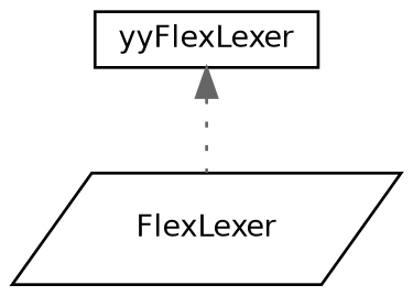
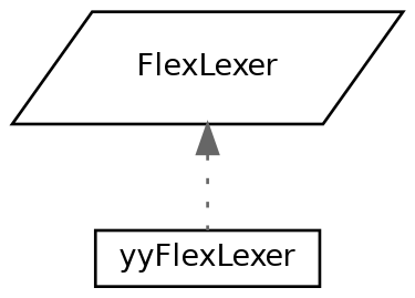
  digraph {
    rankdir=TB
    node [color=black fillcolor=white fontname=Helvetica fontsize=10 style=filled]
    n1 [height=0.2 label=FlexLexer shape=parallelogram width=0.4]
    n2 [height=0.2 label=yyFlexLexer shape=box width=0.4]
-   n2 -> n1 [color=gray40 dir=back fontname=Helvetica fontsize=10 labelfontname=Helvetica labelfontsize=10 style=dotted]
+   n1 -> n2 [color=gray40 dir=back fontname=Helvetica fontsize=10 labelfontname=Helvetica labelfontsize=10 style=dotted]
  }
